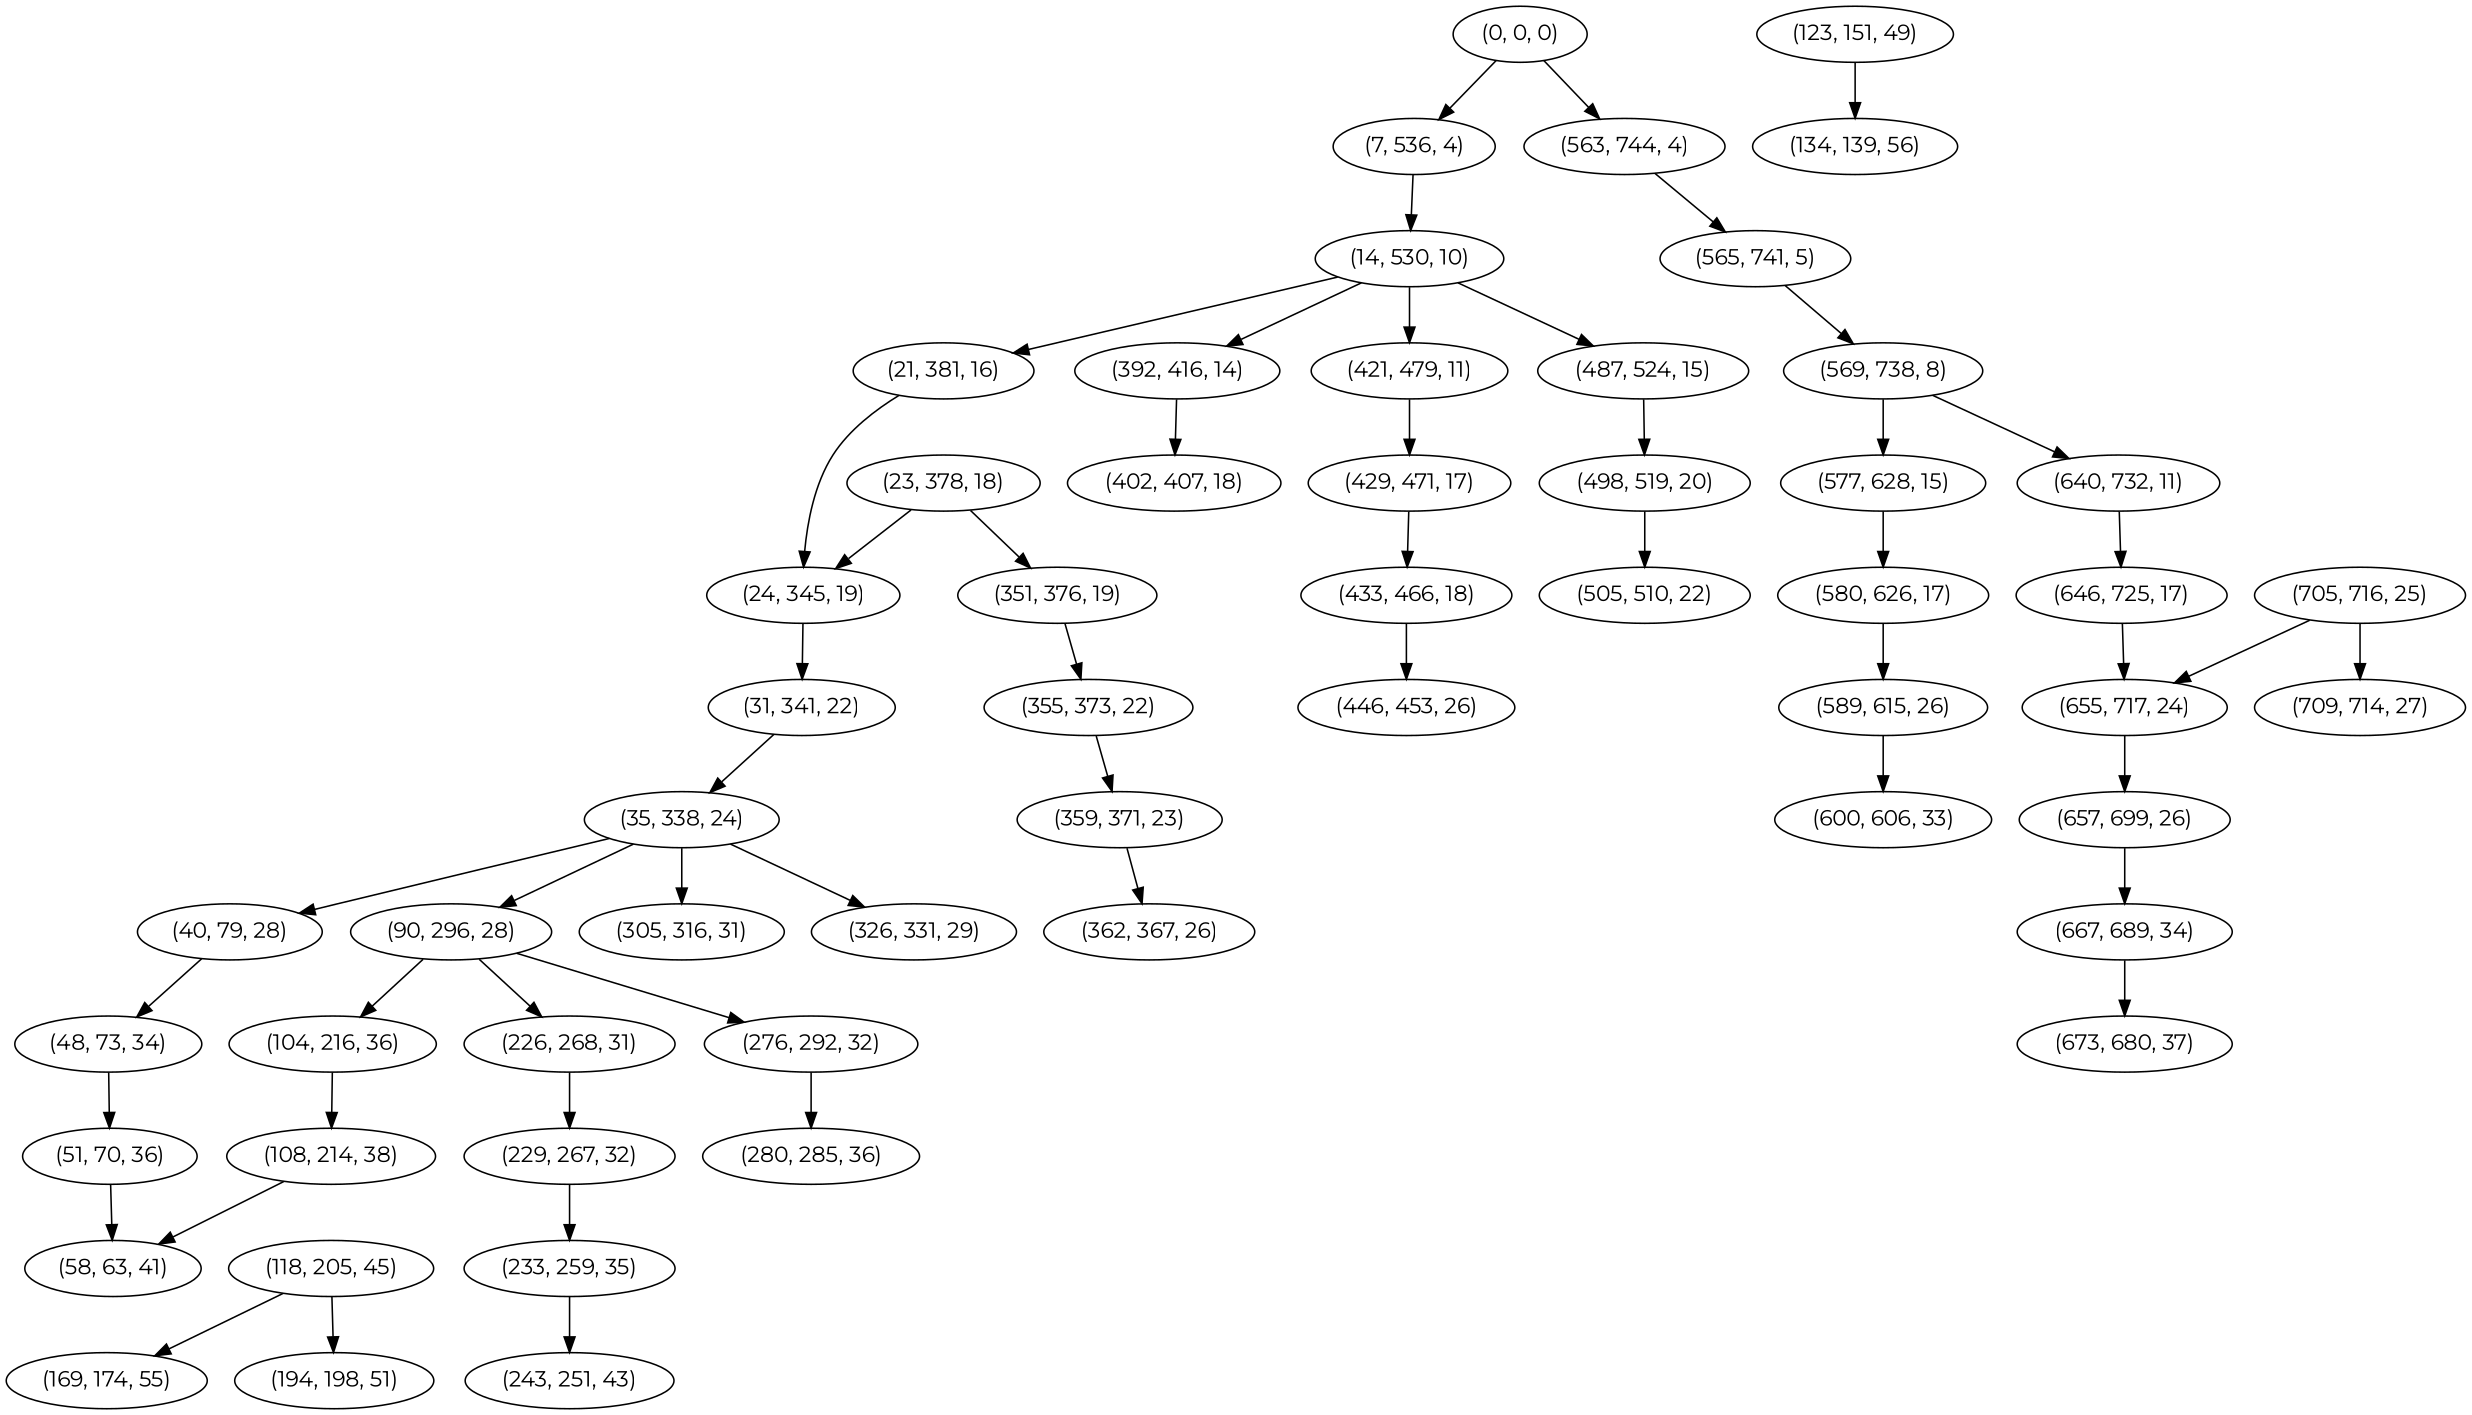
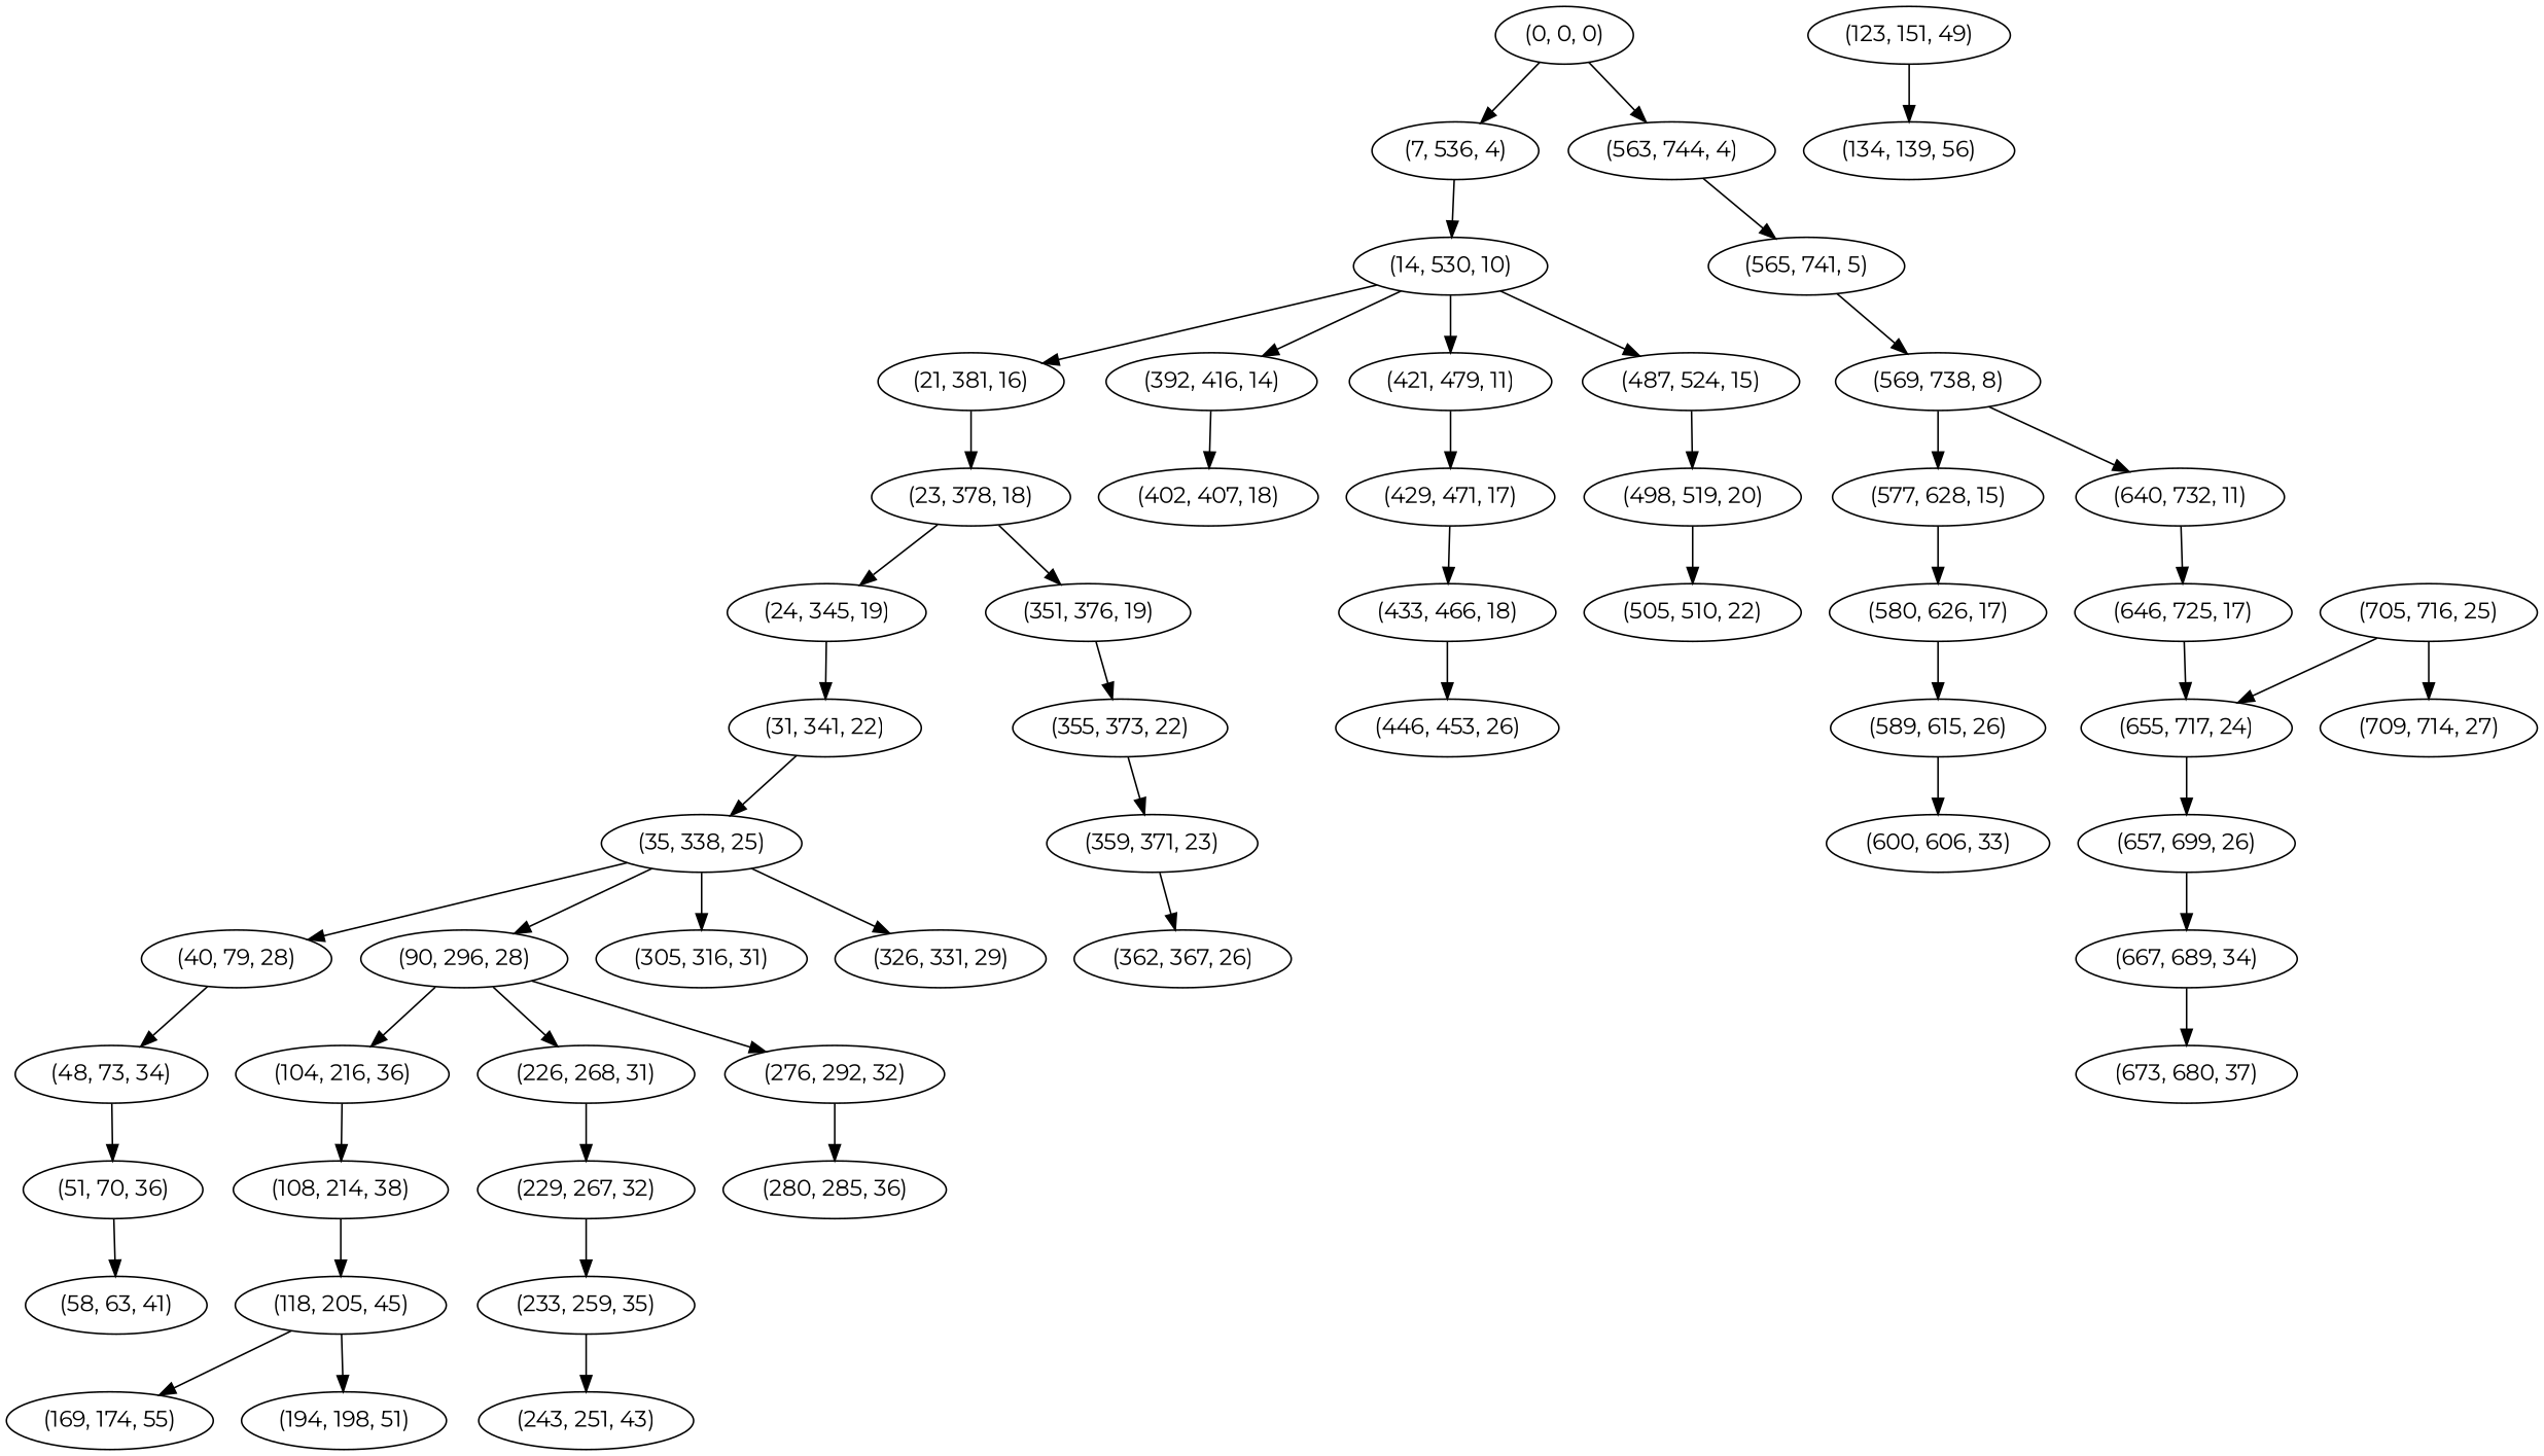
  digraph {
    fontname=Montserrat
    node [fontname=Montserrat]
    edge [fontname=Montserrat]
    "(0, 0, 0)"
    "(7, 536, 4)"
    "(563, 744, 4)"
    "(14, 530, 10)"
    "(565, 741, 5)"
    "(21, 381, 16)"
    "(392, 416, 14)"
    "(421, 479, 11)"
    "(487, 524, 15)"
    "(23, 378, 18)"
    "(402, 407, 18)"
    "(429, 471, 17)"
    "(498, 519, 20)"
    "(24, 345, 19)"
    "(351, 376, 19)"
    "(31, 341, 22)"
    "(355, 373, 22)"
-   "(35, 338, 25)" [label="(35, 338, 24)"]
+   "(35, 338, 25)"
    "(40, 79, 28)"
    "(90, 296, 28)"
    "(305, 316, 31)"
    "(326, 331, 29)"
    "(48, 73, 34)"
    "(104, 216, 36)"
    "(226, 268, 31)"
    "(276, 292, 32)"
    "(51, 70, 36)"
    "(58, 63, 41)"
    "(108, 214, 38)"
    "(229, 267, 32)"
    "(280, 285, 36)"
    "(118, 205, 45)"
    "(169, 174, 55)"
    "(194, 198, 51)"
    "(123, 151, 49)"
    "(134, 139, 56)"
    "(233, 259, 35)"
    "(243, 251, 43)"
    "(359, 371, 23)"
    "(362, 367, 26)"
    "(433, 466, 18)"
    "(446, 453, 26)"
    "(505, 510, 22)"
    "(569, 738, 8)"
    "(577, 628, 15)"
    "(640, 732, 11)"
    "(580, 626, 17)"
    "(646, 725, 17)"
    "(589, 615, 26)"
    "(600, 606, 33)"
    "(655, 717, 24)"
    "(657, 699, 26)"
    "(667, 689, 34)"
    "(705, 716, 25)"
    "(709, 714, 27)"
    "(673, 680, 37)"
    "(0, 0, 0)" -> "(7, 536, 4)"
    "(0, 0, 0)" -> "(563, 744, 4)"
    "(7, 536, 4)" -> "(14, 530, 10)"
    "(563, 744, 4)" -> "(565, 741, 5)"
    "(14, 530, 10)" -> "(21, 381, 16)"
    "(14, 530, 10)" -> "(392, 416, 14)"
    "(14, 530, 10)" -> "(421, 479, 11)"
    "(14, 530, 10)" -> "(487, 524, 15)"
    "(565, 741, 5)" -> "(569, 738, 8)"
-   "(21, 381, 16)" -> "(24, 345, 19)"
+   "(21, 381, 16)" -> "(23, 378, 18)"
    "(392, 416, 14)" -> "(402, 407, 18)"
    "(421, 479, 11)" -> "(429, 471, 17)"
    "(487, 524, 15)" -> "(498, 519, 20)"
    "(23, 378, 18)" -> "(24, 345, 19)"
    "(23, 378, 18)" -> "(351, 376, 19)"
    "(429, 471, 17)" -> "(433, 466, 18)"
    "(498, 519, 20)" -> "(505, 510, 22)"
    "(24, 345, 19)" -> "(31, 341, 22)"
    "(351, 376, 19)" -> "(355, 373, 22)"
    "(31, 341, 22)" -> "(35, 338, 25)"
    "(355, 373, 22)" -> "(359, 371, 23)"
    "(35, 338, 25)" -> "(40, 79, 28)"
    "(35, 338, 25)" -> "(90, 296, 28)"
    "(35, 338, 25)" -> "(305, 316, 31)"
    "(35, 338, 25)" -> "(326, 331, 29)"
    "(40, 79, 28)" -> "(48, 73, 34)"
    "(90, 296, 28)" -> "(104, 216, 36)"
    "(90, 296, 28)" -> "(226, 268, 31)"
    "(90, 296, 28)" -> "(276, 292, 32)"
    "(48, 73, 34)" -> "(51, 70, 36)"
    "(104, 216, 36)" -> "(108, 214, 38)"
    "(226, 268, 31)" -> "(229, 267, 32)"
    "(276, 292, 32)" -> "(280, 285, 36)"
    "(51, 70, 36)" -> "(58, 63, 41)"
-   "(108, 214, 38)" -> "(58, 63, 41)"
+   "(108, 214, 38)" -> "(118, 205, 45)"
    "(229, 267, 32)" -> "(233, 259, 35)"
    "(118, 205, 45)" -> "(169, 174, 55)"
    "(118, 205, 45)" -> "(194, 198, 51)"
    "(123, 151, 49)" -> "(134, 139, 56)"
    "(233, 259, 35)" -> "(243, 251, 43)"
    "(359, 371, 23)" -> "(362, 367, 26)"
    "(433, 466, 18)" -> "(446, 453, 26)"
    "(569, 738, 8)" -> "(577, 628, 15)"
    "(569, 738, 8)" -> "(640, 732, 11)"
    "(577, 628, 15)" -> "(580, 626, 17)"
    "(640, 732, 11)" -> "(646, 725, 17)"
    "(580, 626, 17)" -> "(589, 615, 26)"
    "(646, 725, 17)" -> "(655, 717, 24)"
    "(589, 615, 26)" -> "(600, 606, 33)"
    "(655, 717, 24)" -> "(657, 699, 26)"
    "(657, 699, 26)" -> "(667, 689, 34)"
    "(667, 689, 34)" -> "(673, 680, 37)"
    "(705, 716, 25)" -> "(655, 717, 24)"
    "(705, 716, 25)" -> "(709, 714, 27)"
  }
